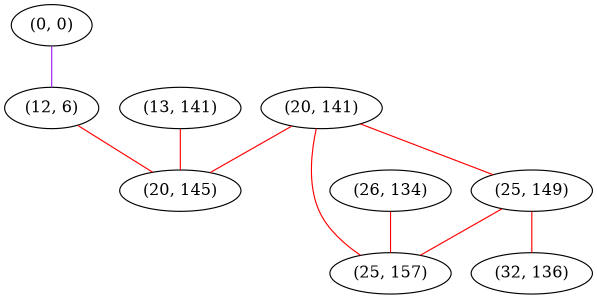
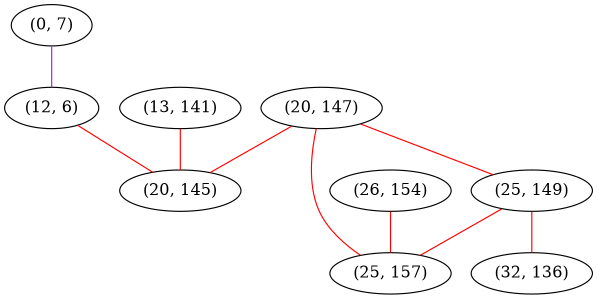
  graph {
    edge [color=red weight=1]
-   "(0, 0)"
+   "(0, 0)" [label="(0, 7)"]
    "(12, 6)"
    "(20, 145)"
    n4 [label="(25, 157)"]
-   "(26, 154)" [label="(26, 134)"]
+   "(26, 154)"
    n6 [label="(13, 141)"]
-   "(20, 147)" [label="(20, 141)"]
+   "(20, 147)"
    "(25, 149)"
    "(32, 136)"
    "(0, 0)" -- "(12, 6)" [color=purple weight=4]
    "(12, 6)" -- "(20, 145)"
    "(26, 154)" -- n4
    n6 -- "(20, 145)"
    "(20, 147)" -- "(20, 145)"
    "(20, 147)" -- n4
    "(20, 147)" -- "(25, 149)"
    "(25, 149)" -- n4
    "(25, 149)" -- "(32, 136)"
  }
